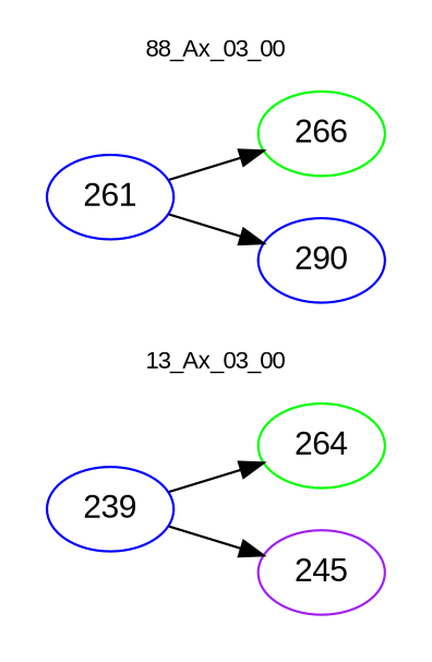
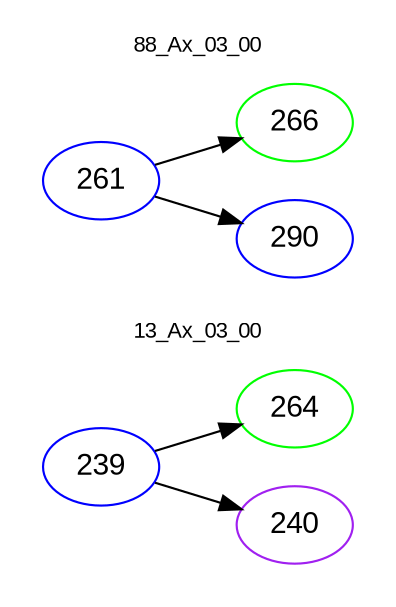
  digraph {
    fontname="Liberation Sans"
    rankdir=LR
    node [color=blue fontname="Liberation Sans"]
    edge [color=black fontname="Liberation Sans"]
    n1 [label=239]
-   n2 [color=purple label=245]
+   n2 [color=purple label=240]
    n3 [color=green label=264]
    n4 [label=261]
    n5 [label=290]
    n6 [color=green label=266]
    subgraph cluster_1 {
      color=white
      fontsize=10
      label="13_Ax_03_00"
      n1
      n2
      n3
    }
    subgraph cluster_2 {
      color=white
      fontsize=10
      label="88_Ax_03_00"
      n4
      n5
      n6
    }
    n1 -> n2
    n1 -> n3
    n4 -> n5
    n4 -> n6
  }
